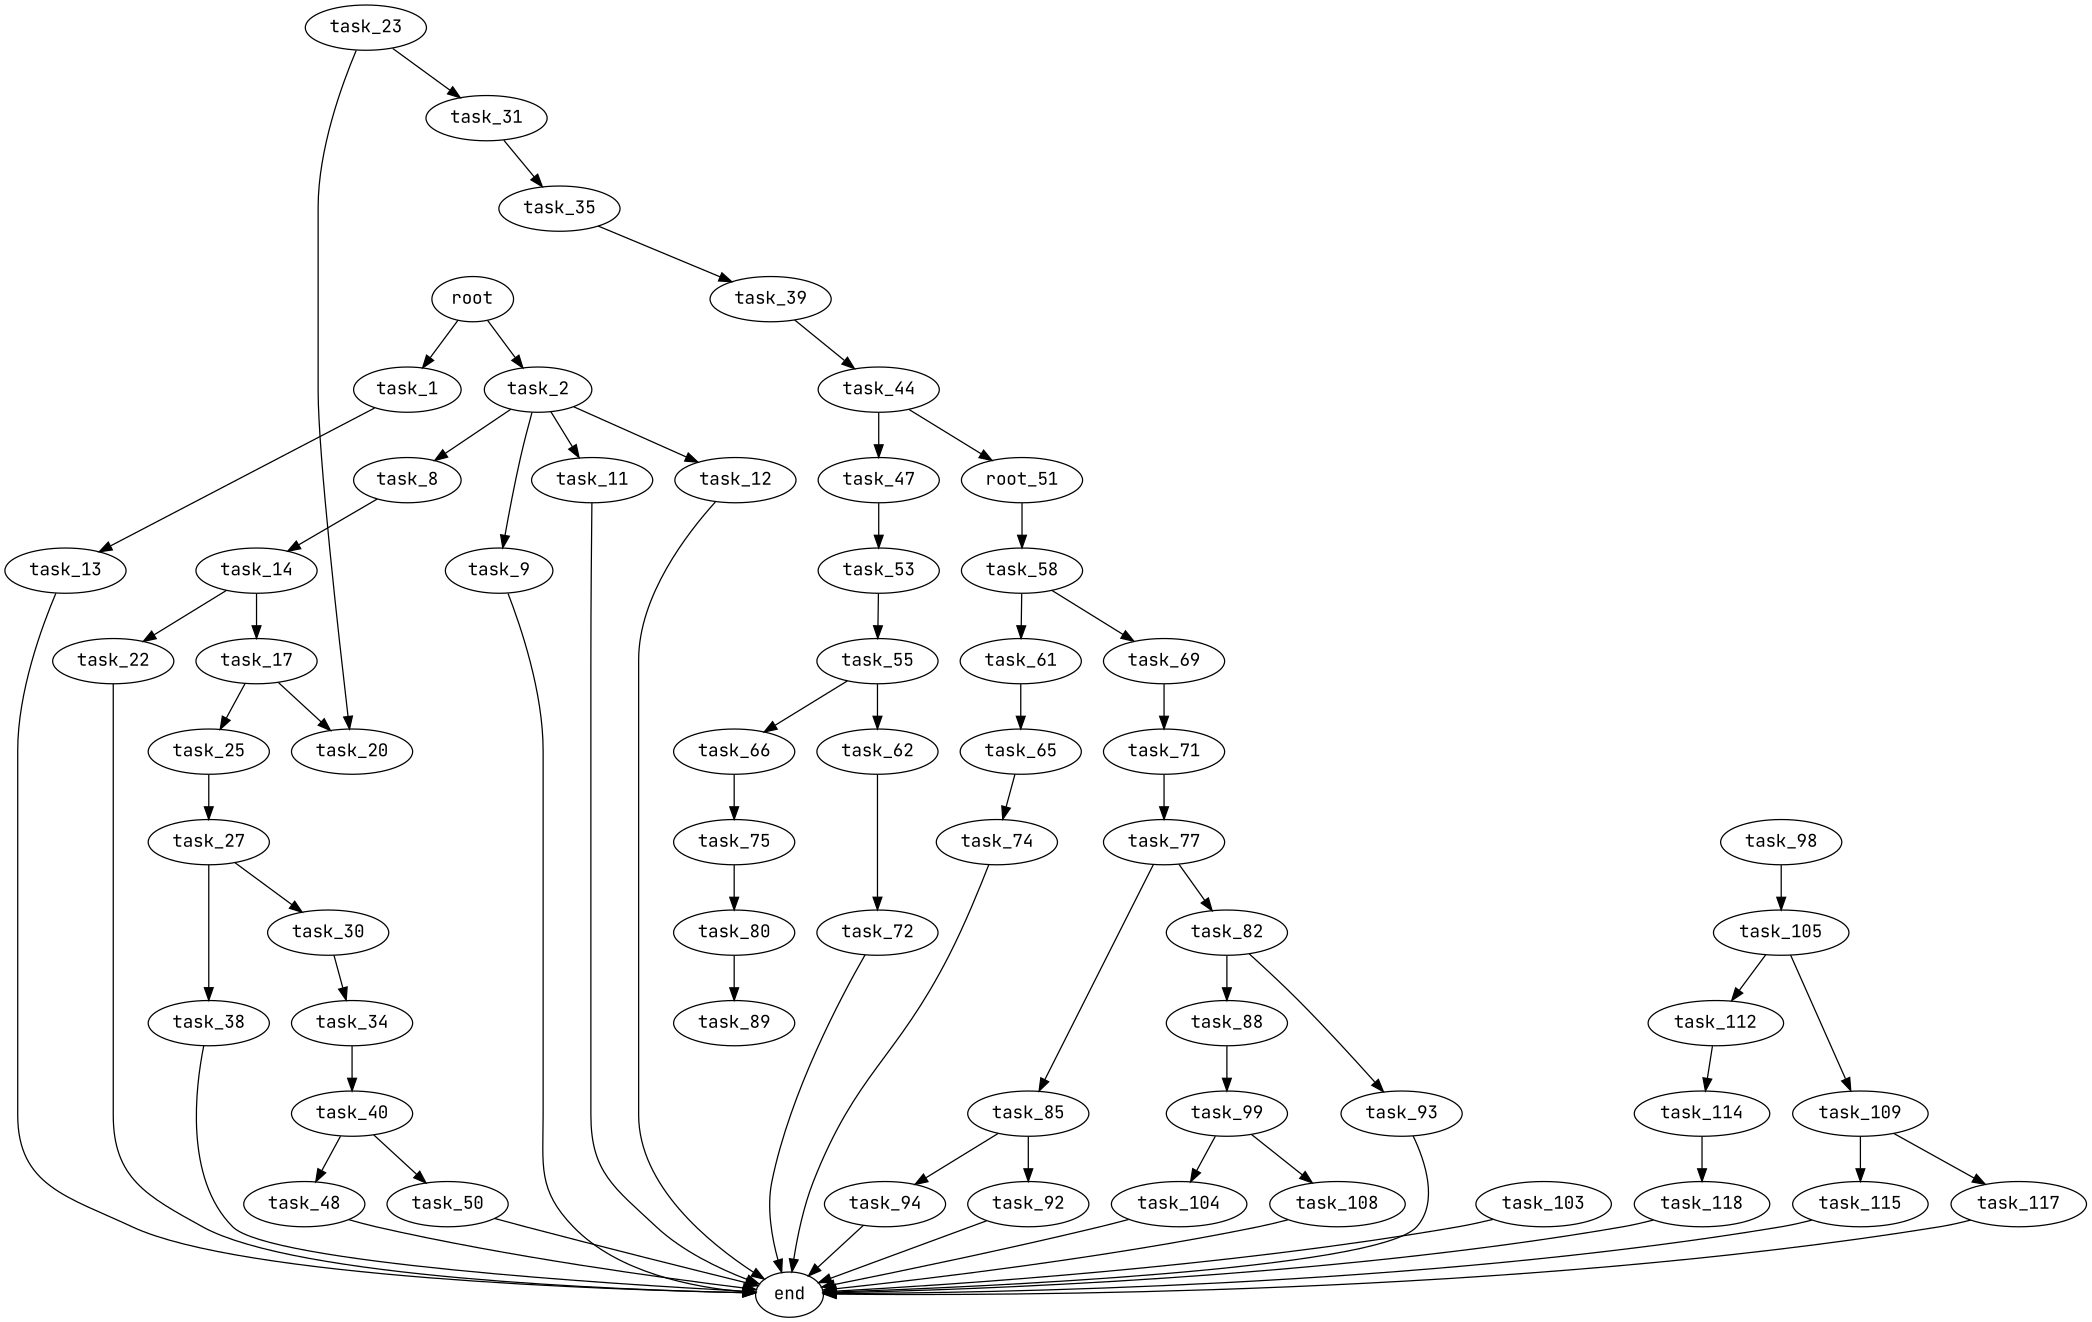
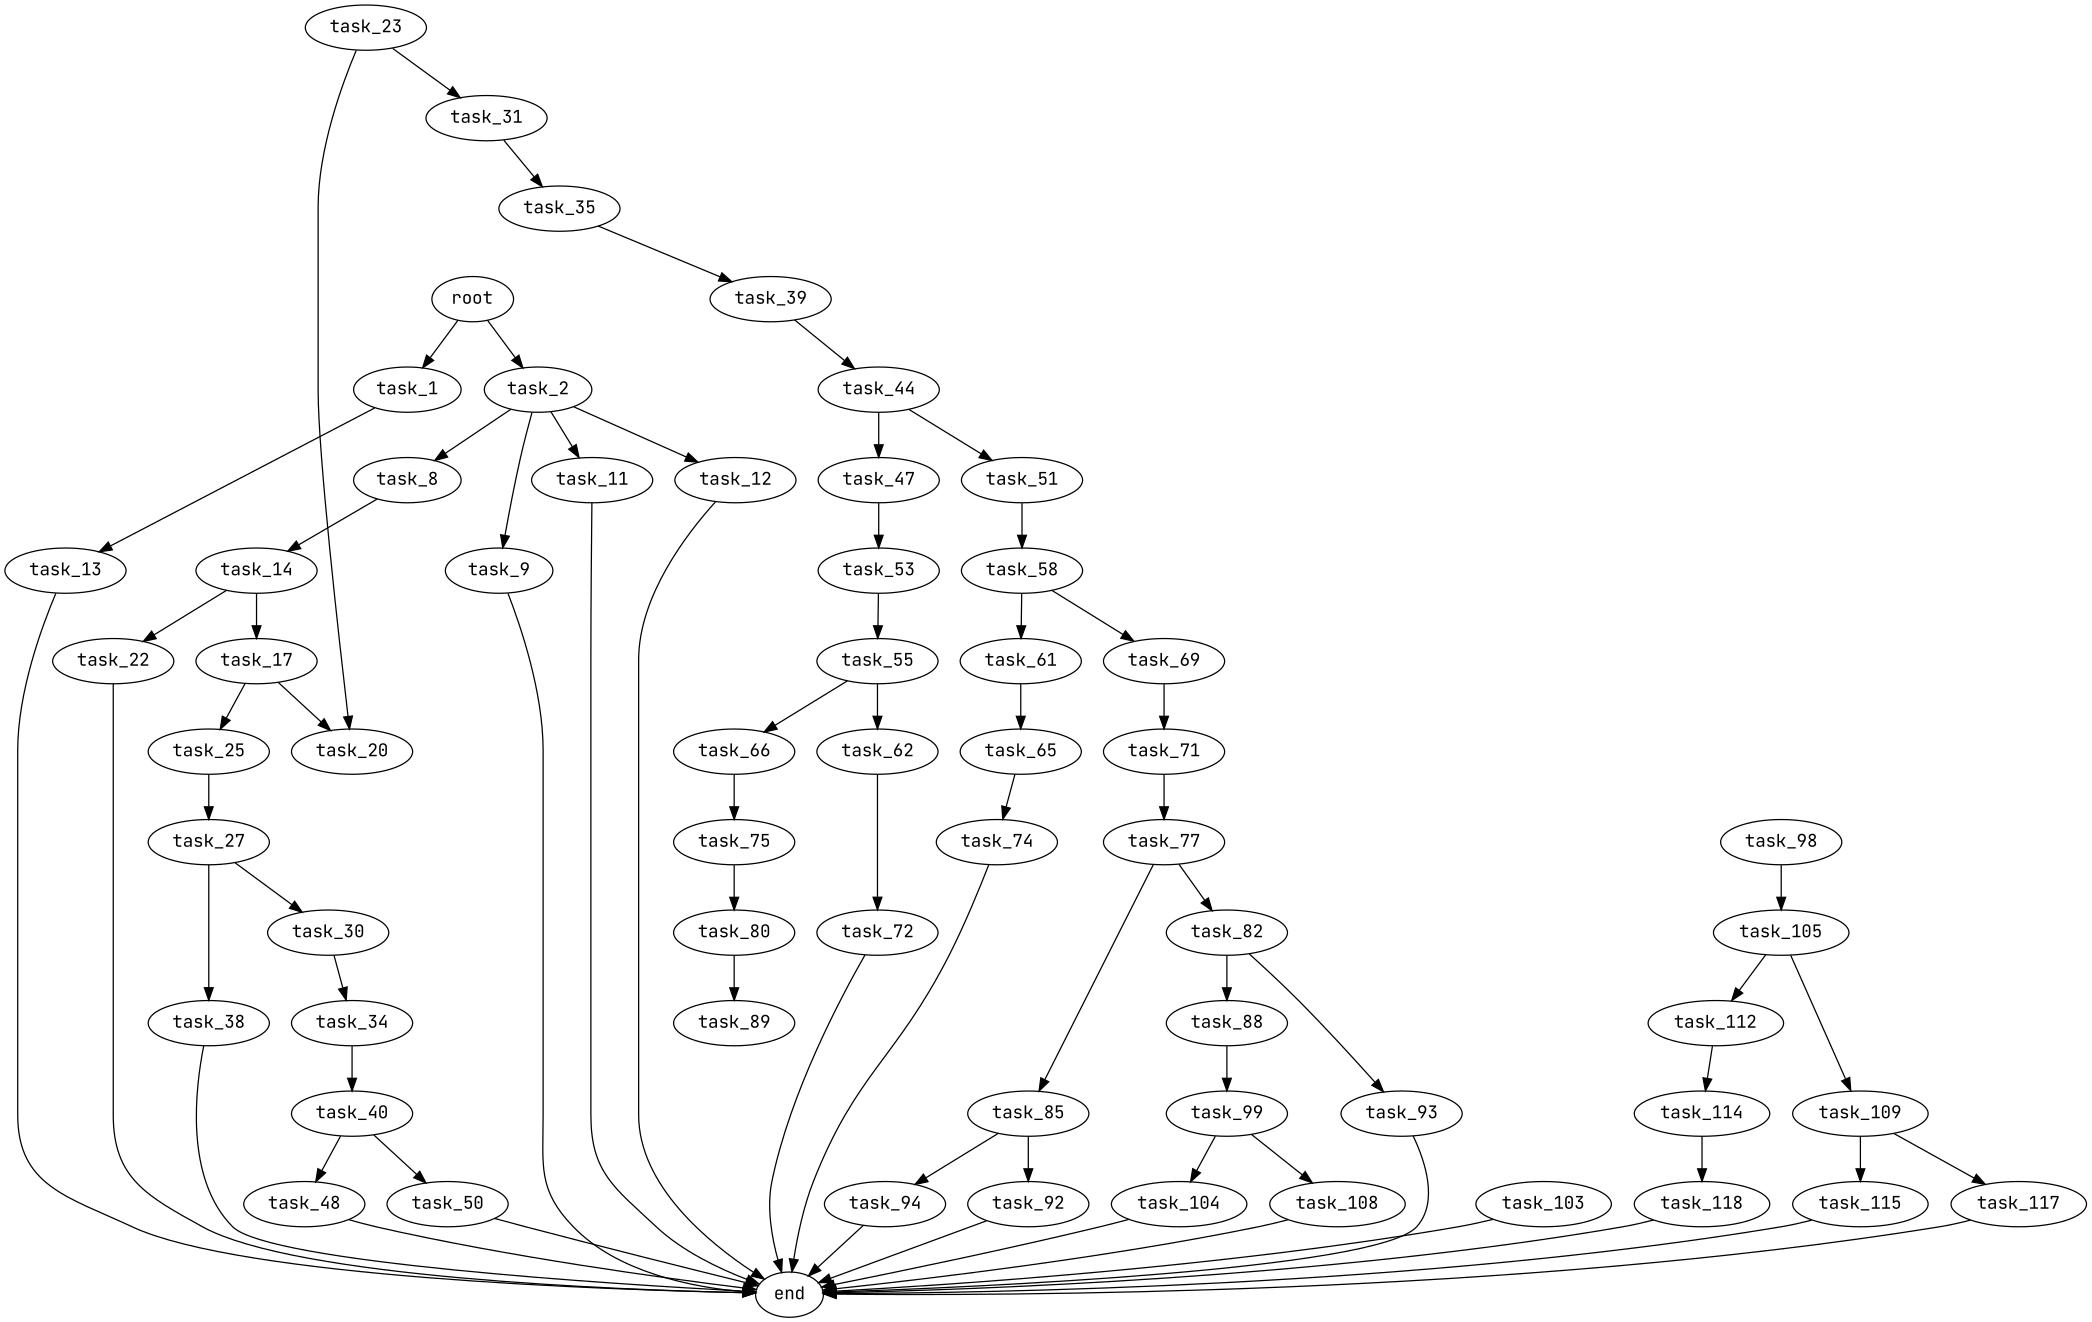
  digraph {
    fontname="JetBrains Mono"
    node [fontname="JetBrains Mono"]
    edge [fontname="JetBrains Mono"]
    root
    task_1
    task_2
    task_13
    task_8
    task_9
    task_11
    task_12
    end
    task_14
    task_17
    task_22
    task_20
    task_25
    task_27
    task_23
    task_31
    task_35
    task_30
    task_38
    task_34
    task_40
    task_39
    task_48
    task_50
    task_44
    task_47
-   task_51 [label=root_51]
+   task_51
    task_53
    task_58
    task_55
    task_61
    task_69
    task_62
    task_66
    task_72
    task_75
    task_65
    task_71
    task_74
    task_80
    task_77
    task_82
    task_85
    task_89
    task_88
    task_93
    task_92
    task_94
    task_99
    task_104
    task_108
    task_98
    task_105
    task_103
    task_109
    task_112
    task_115
    task_117
    task_114
    task_118
    root -> task_1
    root -> task_2
    task_1 -> task_13
    task_2 -> task_8
    task_2 -> task_9
    task_2 -> task_11
    task_2 -> task_12
    task_13 -> end
    task_8 -> task_14
    task_9 -> end
    task_11 -> end
    task_12 -> end
    task_14 -> task_17
    task_14 -> task_22
    task_17 -> task_20
    task_17 -> task_25
    task_22 -> end
    task_25 -> task_27
    task_27 -> task_30
    task_27 -> task_38
    task_23 -> task_20
    task_23 -> task_31
    task_31 -> task_35
    task_35 -> task_39
    task_30 -> task_34
    task_38 -> end
    task_34 -> task_40
    task_40 -> task_48
    task_40 -> task_50
    task_39 -> task_44
    task_48 -> end
    task_50 -> end
    task_44 -> task_47
    task_44 -> task_51
    task_47 -> task_53
    task_51 -> task_58
    task_53 -> task_55
    task_58 -> task_61
    task_58 -> task_69
    task_55 -> task_62
    task_55 -> task_66
    task_61 -> task_65
    task_69 -> task_71
    task_62 -> task_72
    task_66 -> task_75
    task_72 -> end
    task_75 -> task_80
    task_65 -> task_74
    task_71 -> task_77
    task_74 -> end
    task_80 -> task_89
    task_77 -> task_82
    task_77 -> task_85
    task_82 -> task_88
    task_82 -> task_93
    task_85 -> task_92
    task_85 -> task_94
    task_88 -> task_99
    task_93 -> end
    task_92 -> end
    task_94 -> end
    task_99 -> task_104
    task_99 -> task_108
    task_104 -> end
    task_108 -> end
    task_98 -> task_105
    task_105 -> task_109
    task_105 -> task_112
    task_103 -> end
    task_109 -> task_115
    task_109 -> task_117
    task_112 -> task_114
    task_115 -> end
    task_117 -> end
    task_114 -> task_118
    task_118 -> end
  }
